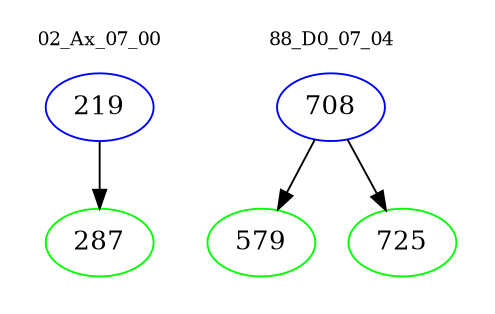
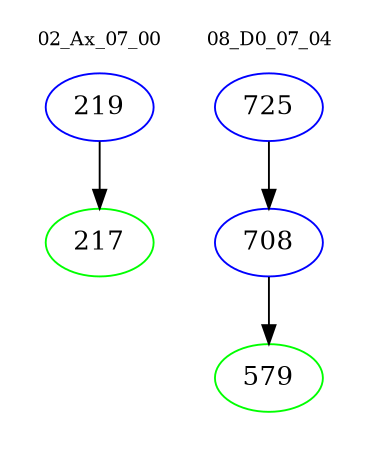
  digraph {
    node [color=green]
    edge [color=black]
    n1 [color=blue label=219]
-   n2 [label=287]
+   n2 [label=217]
    n3 [color=blue label=708]
    n4 [label=579]
-   n5 [label=725]
+   n5 [color=blue label=725]
    subgraph cluster_1 {
      color=white
      fontsize=10
      label="02_Ax_07_00"
      n1
      n2
    }
    subgraph cluster_2 {
      color=white
      fontsize=10
-     label="88_D0_07_04"
+     label="08_D0_07_04"
      n3
      n4
      n5
    }
    n1 -> n2
    n3 -> n4
-   n3 -> n5
+   n5 -> n3
  }
